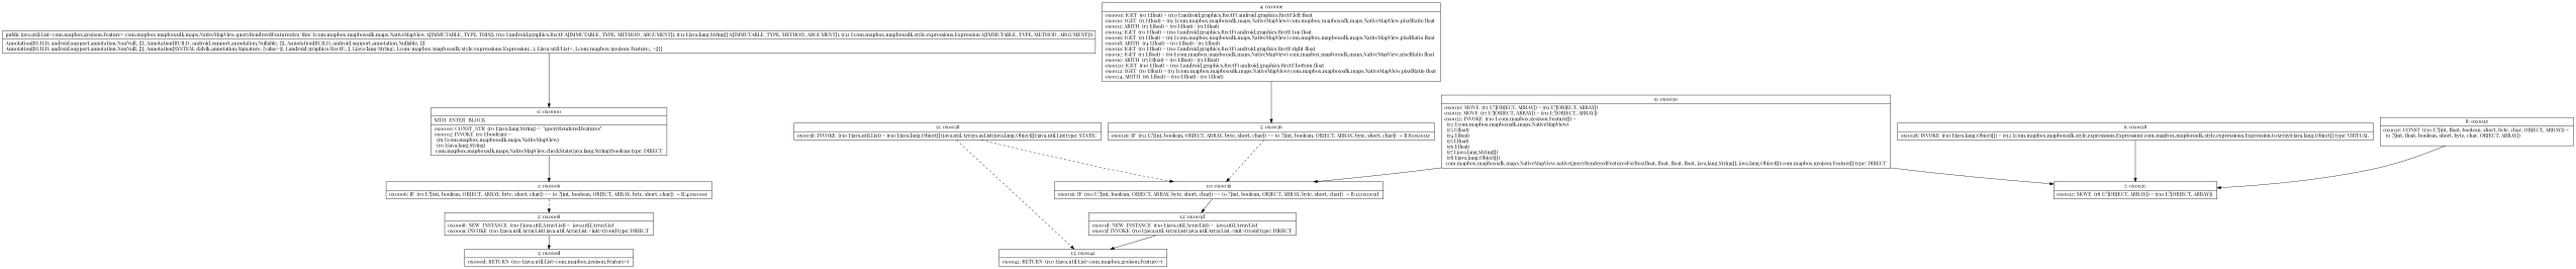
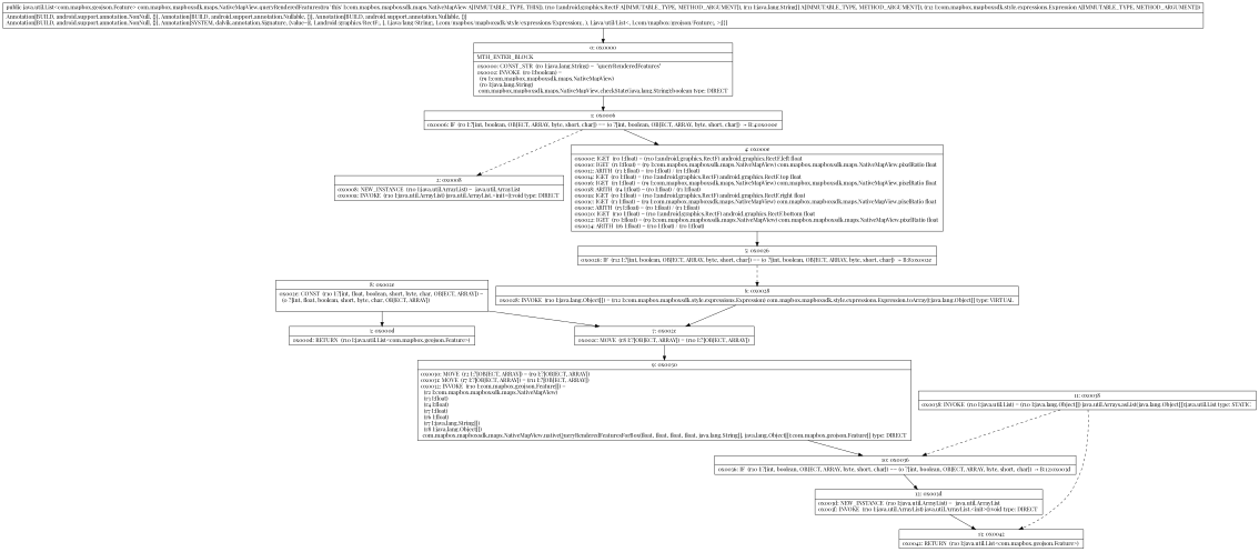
  digraph {
    fontname="Playfair Display"
    node [fontname="Playfair Display" shape=record]
    edge [fontname="Playfair Display"]
    n1 [label="{0\:\ 0x0000|MTH_ENTER_BLOCK\l|0x0000: CONST_STR  (r0 I:java.lang.String) =  \"queryRenderedFeatures\" \l0x0002: INVOKE  (r0 I:boolean) = \l  (r9 I:com.mapbox.mapboxsdk.maps.NativeMapView)\l  (r0 I:java.lang.String)\l com.mapbox.mapboxsdk.maps.NativeMapView.checkState(java.lang.String):boolean type: DIRECT \l}"]
    n2 [label="{1\:\ 0x0006|0x0006: IF  (r0 I:?[int, boolean, OBJECT, ARRAY, byte, short, char]) == (0 ?[int, boolean, OBJECT, ARRAY, byte, short, char])  \-\> B:4:0x000e \l}"]
    n3 [label="{2\:\ 0x0008|0x0008: NEW_INSTANCE  (r10 I:java.util.ArrayList) =  java.util.ArrayList \l0x000a: INVOKE  (r10 I:java.util.ArrayList) java.util.ArrayList.\<init\>():void type: DIRECT \l}"]
    n4 [label="{4\:\ 0x000e|0x000e: IGET  (r0 I:float) = (r10 I:android.graphics.RectF) android.graphics.RectF.left float \l0x0010: IGET  (r1 I:float) = (r9 I:com.mapbox.mapboxsdk.maps.NativeMapView) com.mapbox.mapboxsdk.maps.NativeMapView.pixelRatio float \l0x0012: ARITH  (r3 I:float) = (r0 I:float) \/ (r1 I:float) \l0x0014: IGET  (r0 I:float) = (r10 I:android.graphics.RectF) android.graphics.RectF.top float \l0x0016: IGET  (r1 I:float) = (r9 I:com.mapbox.mapboxsdk.maps.NativeMapView) com.mapbox.mapboxsdk.maps.NativeMapView.pixelRatio float \l0x0018: ARITH  (r4 I:float) = (r0 I:float) \/ (r1 I:float) \l0x001a: IGET  (r0 I:float) = (r10 I:android.graphics.RectF) android.graphics.RectF.right float \l0x001c: IGET  (r1 I:float) = (r9 I:com.mapbox.mapboxsdk.maps.NativeMapView) com.mapbox.mapboxsdk.maps.NativeMapView.pixelRatio float \l0x001e: ARITH  (r5 I:float) = (r0 I:float) \/ (r1 I:float) \l0x0020: IGET  (r10 I:float) = (r10 I:android.graphics.RectF) android.graphics.RectF.bottom float \l0x0022: IGET  (r0 I:float) = (r9 I:com.mapbox.mapboxsdk.maps.NativeMapView) com.mapbox.mapboxsdk.maps.NativeMapView.pixelRatio float \l0x0024: ARITH  (r6 I:float) = (r10 I:float) \/ (r0 I:float) \l}"]
    n5 [label="{3\:\ 0x000d|0x000d: RETURN  (r10 I:java.util.List\<com.mapbox.geojson.Feature\>) \l}"]
    n6 [label="{5\:\ 0x0026|0x0026: IF  (r12 I:?[int, boolean, OBJECT, ARRAY, byte, short, char]) == (0 ?[int, boolean, OBJECT, ARRAY, byte, short, char])  \-\> B:8:0x002e \l}"]
    n7 [label="{6\:\ 0x0028|0x0028: INVOKE  (r10 I:java.lang.Object[]) = (r12 I:com.mapbox.mapboxsdk.style.expressions.Expression) com.mapbox.mapboxsdk.style.expressions.Expression.toArray():java.lang.Object[] type: VIRTUAL \l}"]
    n8 [label="{7\:\ 0x002c|0x002c: MOVE  (r8 I:?[OBJECT, ARRAY]) = (r10 I:?[OBJECT, ARRAY]) \l}"]
    n9 [label="{8\:\ 0x002e|0x002e: CONST  (r10 I:?[int, float, boolean, short, byte, char, OBJECT, ARRAY]) = \l  (0 ?[int, float, boolean, short, byte, char, OBJECT, ARRAY])\l \l}"]
-   n10 [label="{9\:\ 0x0030|0x0030: MOVE  (r2 I:?[OBJECT, ARRAY]) = (r9 I:?[OBJECT, ARRAY]) \l0x0031: MOVE  (r7 I:?[OBJECT, ARRAY]) = (r11 I:?[OBJECT, ARRAY]) \l0x0032: INVOKE  (r10 I:com.mapbox.geojson.Feature[]) = \l  (r2 I:com.mapbox.mapboxsdk.maps.NativeMapView)\l  (r3 I:float)\l  (r4 I:float)\l  (r5 I:float)\l  (r6 I:float)\l  (r7 I:java.lang.String[])\l  (r8 I:java.lang.Object[])\l com.mapbox.mapboxsdk.maps.NativeMapView.nativeQueryRenderedFeaturesForBox(float, float, float, float, java.lang.String[], java.lang.Object[]):com.mapbox.geojson.Feature[] type: DIRECT \l}"]
+   n10 [label="{9\:\ 0x0030|0x0030: MOVE  (r2 I:?[OBJECT, ARRAY]) = (r9 I:?[OBJECT, ARRAY]) \l0x0031: MOVE  (r7 I:?[OBJECT, ARRAY]) = (r11 I:?[OBJECT, ARRAY]) \l0x0032: INVOKE  (r10 I:com.mapbox.geojson.Feature[]) = \l  (r2 I:com.mapbox.mapboxsdk.maps.NativeMapView)\l  (r3 I:float)\l  (r4 I:float)\l  (r7 I:float)\l  (r6 I:float)\l  (r7 I:java.lang.String[])\l  (r8 I:java.lang.Object[])\l com.mapbox.mapboxsdk.maps.NativeMapView.nativeQueryRenderedFeaturesForBox(float, float, float, float, java.lang.String[], java.lang.Object[]):com.mapbox.geojson.Feature[] type: DIRECT \l}"]
    n11 [label="{10\:\ 0x0036|0x0036: IF  (r10 I:?[int, boolean, OBJECT, ARRAY, byte, short, char]) == (0 ?[int, boolean, OBJECT, ARRAY, byte, short, char])  \-\> B:12:0x003d \l}"]
    n12 [label="{12\:\ 0x003d|0x003d: NEW_INSTANCE  (r10 I:java.util.ArrayList) =  java.util.ArrayList \l0x003f: INVOKE  (r10 I:java.util.ArrayList) java.util.ArrayList.\<init\>():void type: DIRECT \l}"]
    n13 [label="{11\:\ 0x0038|0x0038: INVOKE  (r10 I:java.util.List) = (r10 I:java.lang.Object[]) java.util.Arrays.asList(java.lang.Object[]):java.util.List type: STATIC \l}"]
    n14 [label="{13\:\ 0x0042|0x0042: RETURN  (r10 I:java.util.List\<com.mapbox.geojson.Feature\>) \l}"]
    n15 [label="{public java.util.List\<com.mapbox.geojson.Feature\> com.mapbox.mapboxsdk.maps.NativeMapView.queryRenderedFeatures((r9 'this' I:com.mapbox.mapboxsdk.maps.NativeMapView A[IMMUTABLE_TYPE, THIS]), (r10 I:android.graphics.RectF A[IMMUTABLE_TYPE, METHOD_ARGUMENT]), (r11 I:java.lang.String[] A[IMMUTABLE_TYPE, METHOD_ARGUMENT]), (r12 I:com.mapbox.mapboxsdk.style.expressions.Expression A[IMMUTABLE_TYPE, METHOD_ARGUMENT]))  | Annotation[BUILD, android.support.annotation.NonNull, \{\}], Annotation[BUILD, android.support.annotation.Nullable, \{\}], Annotation[BUILD, android.support.annotation.Nullable, \{\}]\lAnnotation[BUILD, android.support.annotation.NonNull, \{\}], Annotation[SYSTEM, dalvik.annotation.Signature, \{value=[(, Landroid\/graphics\/RectF;, [, Ljava\/lang\/String;, Lcom\/mapbox\/mapboxsdk\/style\/expressions\/Expression;, ), Ljava\/util\/List\<, Lcom\/mapbox\/geojson\/Feature;, \>;]\}]\l}"]
    n1 -> n2
    n2 -> n3 [style=dashed]
-   n3 -> n5
+   n2 -> n4
+   n9 -> n5
    n4 -> n6
-   n6 -> n11 [style=dashed]
+   n6 -> n7 [style=dashed]
    n7 -> n8
-   n10 -> n8
+   n8 -> n10
    n9 -> n8
    n10 -> n11
    n11 -> n12
    n12 -> n14
    n13 -> n11 [style=dashed]
    n13 -> n14 [style=dashed]
    n15 -> n1
  }
